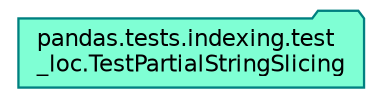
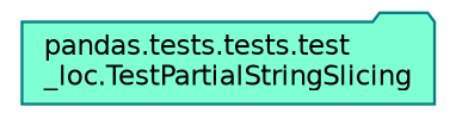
  digraph {
    rankdir=LR
-   n1 [color=teal fillcolor=aquamarine fontname=Helvetica fontsize=10 height=0.2 label="pandas.tests.indexing.test\l_loc.TestPartialStringSlicing" shape=folder style=filled width=0.4]
+   n1 [color=teal fillcolor=aquamarine fontname=Helvetica fontsize=10 height=0.2 label="pandas.tests.tests.test\l_loc.TestPartialStringSlicing" shape=folder style=filled width=0.4]
  }
